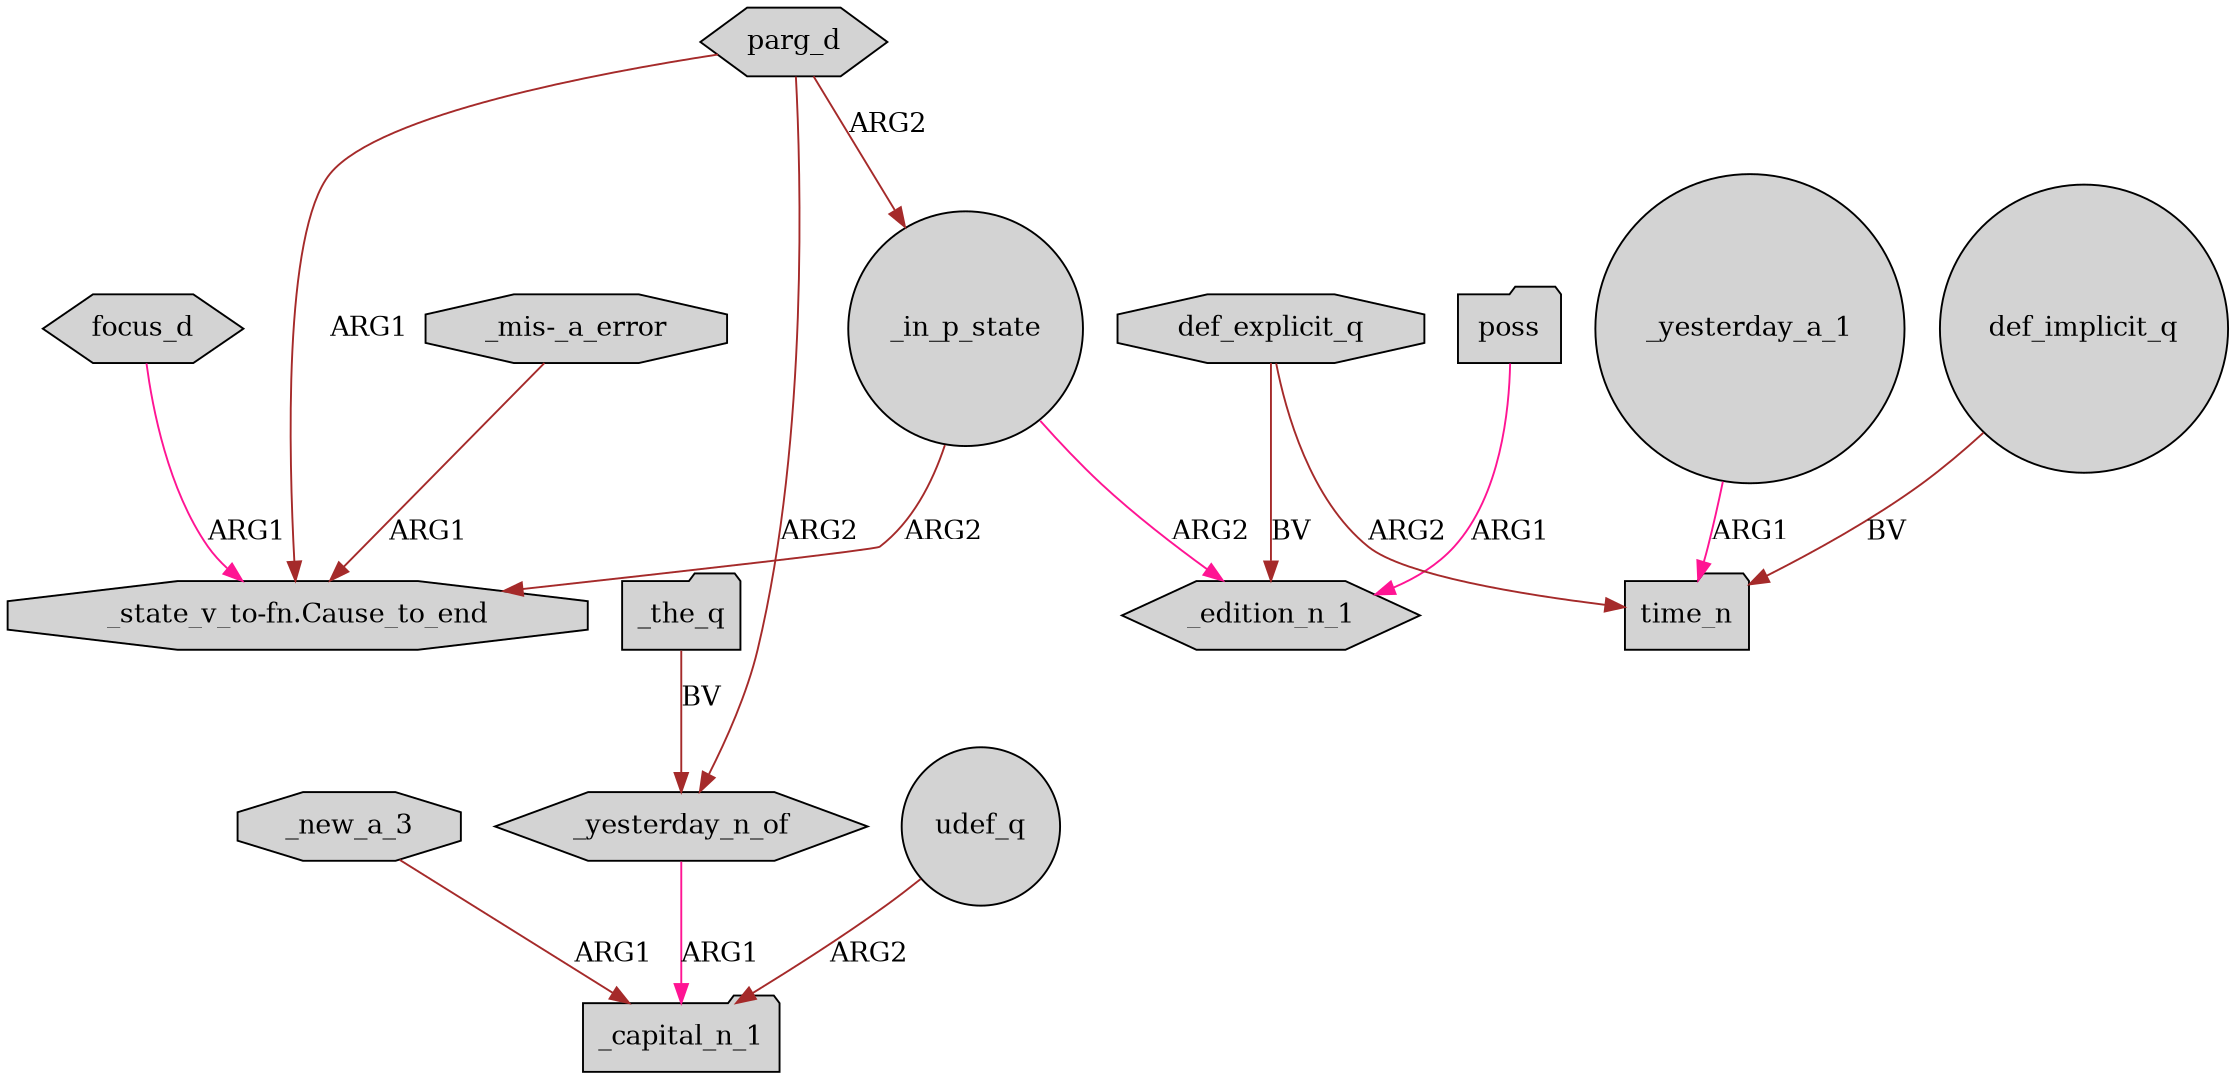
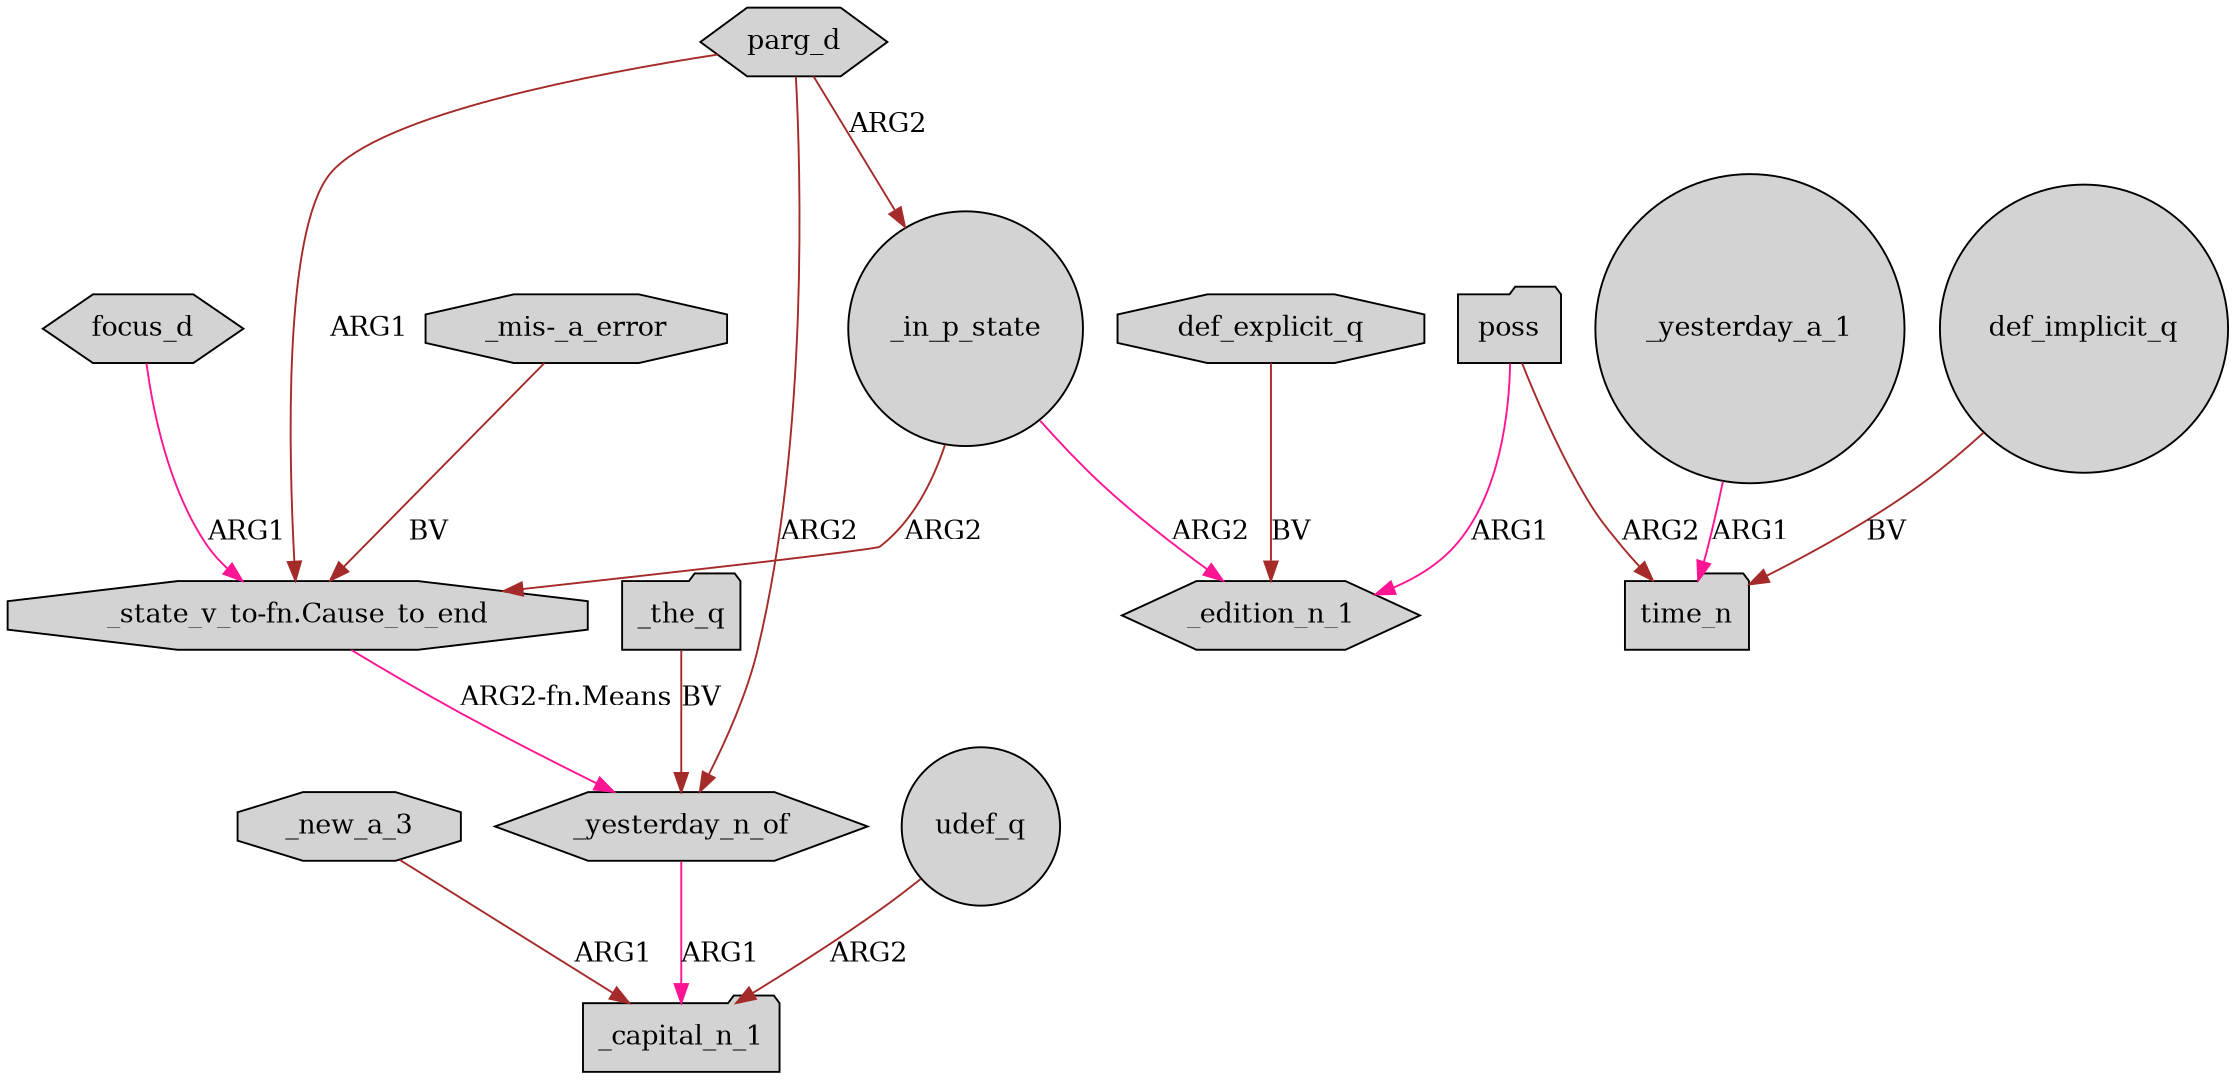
  digraph {
    node [shape=octagon style=filled]
    edge [color=brown]
    n1 [label=_new_a_3]
    _capital_n_1 [shape=folder]
    n3 [label=_yesterday_n_of shape=hexagon]
    "_state_v_to-fn.Cause_to_end"
    poss [shape=folder]
    _edition_n_1 [shape=hexagon]
    time_n [shape=folder]
    _yesterday_a_1 [shape=circle]
    udef_q [shape=circle]
    focus_d [shape=hexagon]
    _in_p_state [shape=circle]
    def_explicit_q
    _the_q [shape=folder]
    parg_d [shape=hexagon]
    "_mis-_a_error"
    def_implicit_q [shape=circle]
    n1 -> _capital_n_1 [label=ARG1]
    n3 -> _capital_n_1 [color=deeppink label=ARG1]
+   "_state_v_to-fn.Cause_to_end" -> n3 [color=deeppink label="ARG2-fn.Means"]
    poss -> _edition_n_1 [color=deeppink label=ARG1]
-   def_explicit_q -> time_n [label=ARG2]
+   poss -> time_n [label=ARG2]
    _yesterday_a_1 -> time_n [color=deeppink label=ARG1]
    udef_q -> _capital_n_1 [label=ARG2]
    focus_d -> "_state_v_to-fn.Cause_to_end" [color=deeppink label=ARG1]
    _in_p_state -> "_state_v_to-fn.Cause_to_end" [label=ARG2]
    _in_p_state -> _edition_n_1 [color=deeppink label=ARG2]
    def_explicit_q -> _edition_n_1 [label=BV]
    _the_q -> n3 [label=BV]
    parg_d -> n3 [label=ARG2]
    parg_d -> "_state_v_to-fn.Cause_to_end" [label=ARG1]
    parg_d -> _in_p_state [label=ARG2]
-   "_mis-_a_error" -> "_state_v_to-fn.Cause_to_end" [label=ARG1]
+   "_mis-_a_error" -> "_state_v_to-fn.Cause_to_end" [label=BV]
    def_implicit_q -> time_n [label=BV]
  }
